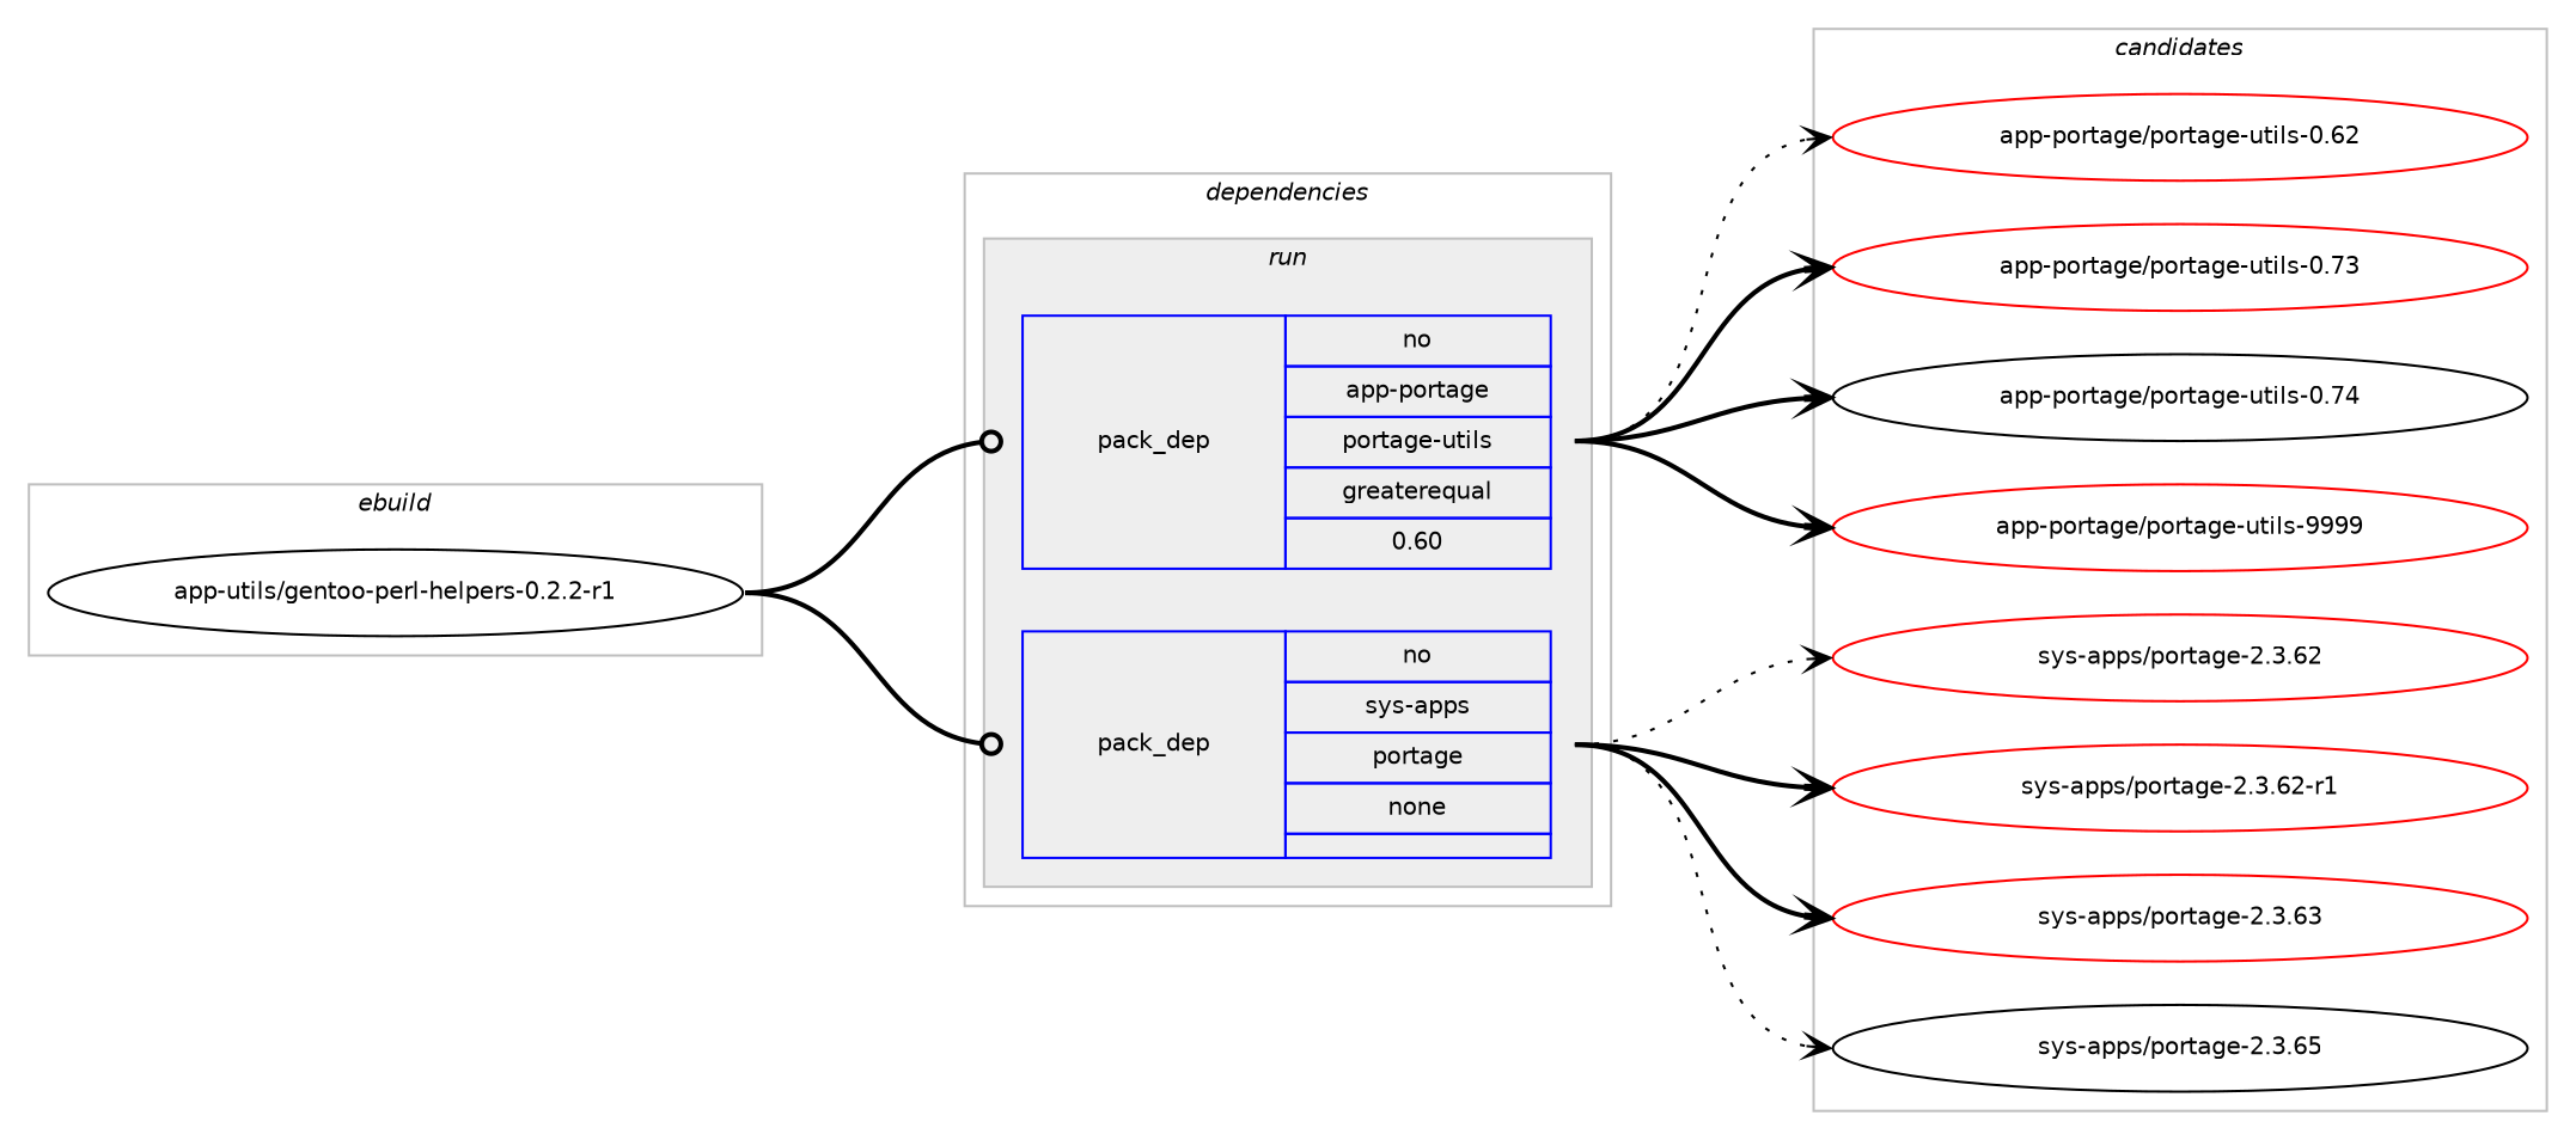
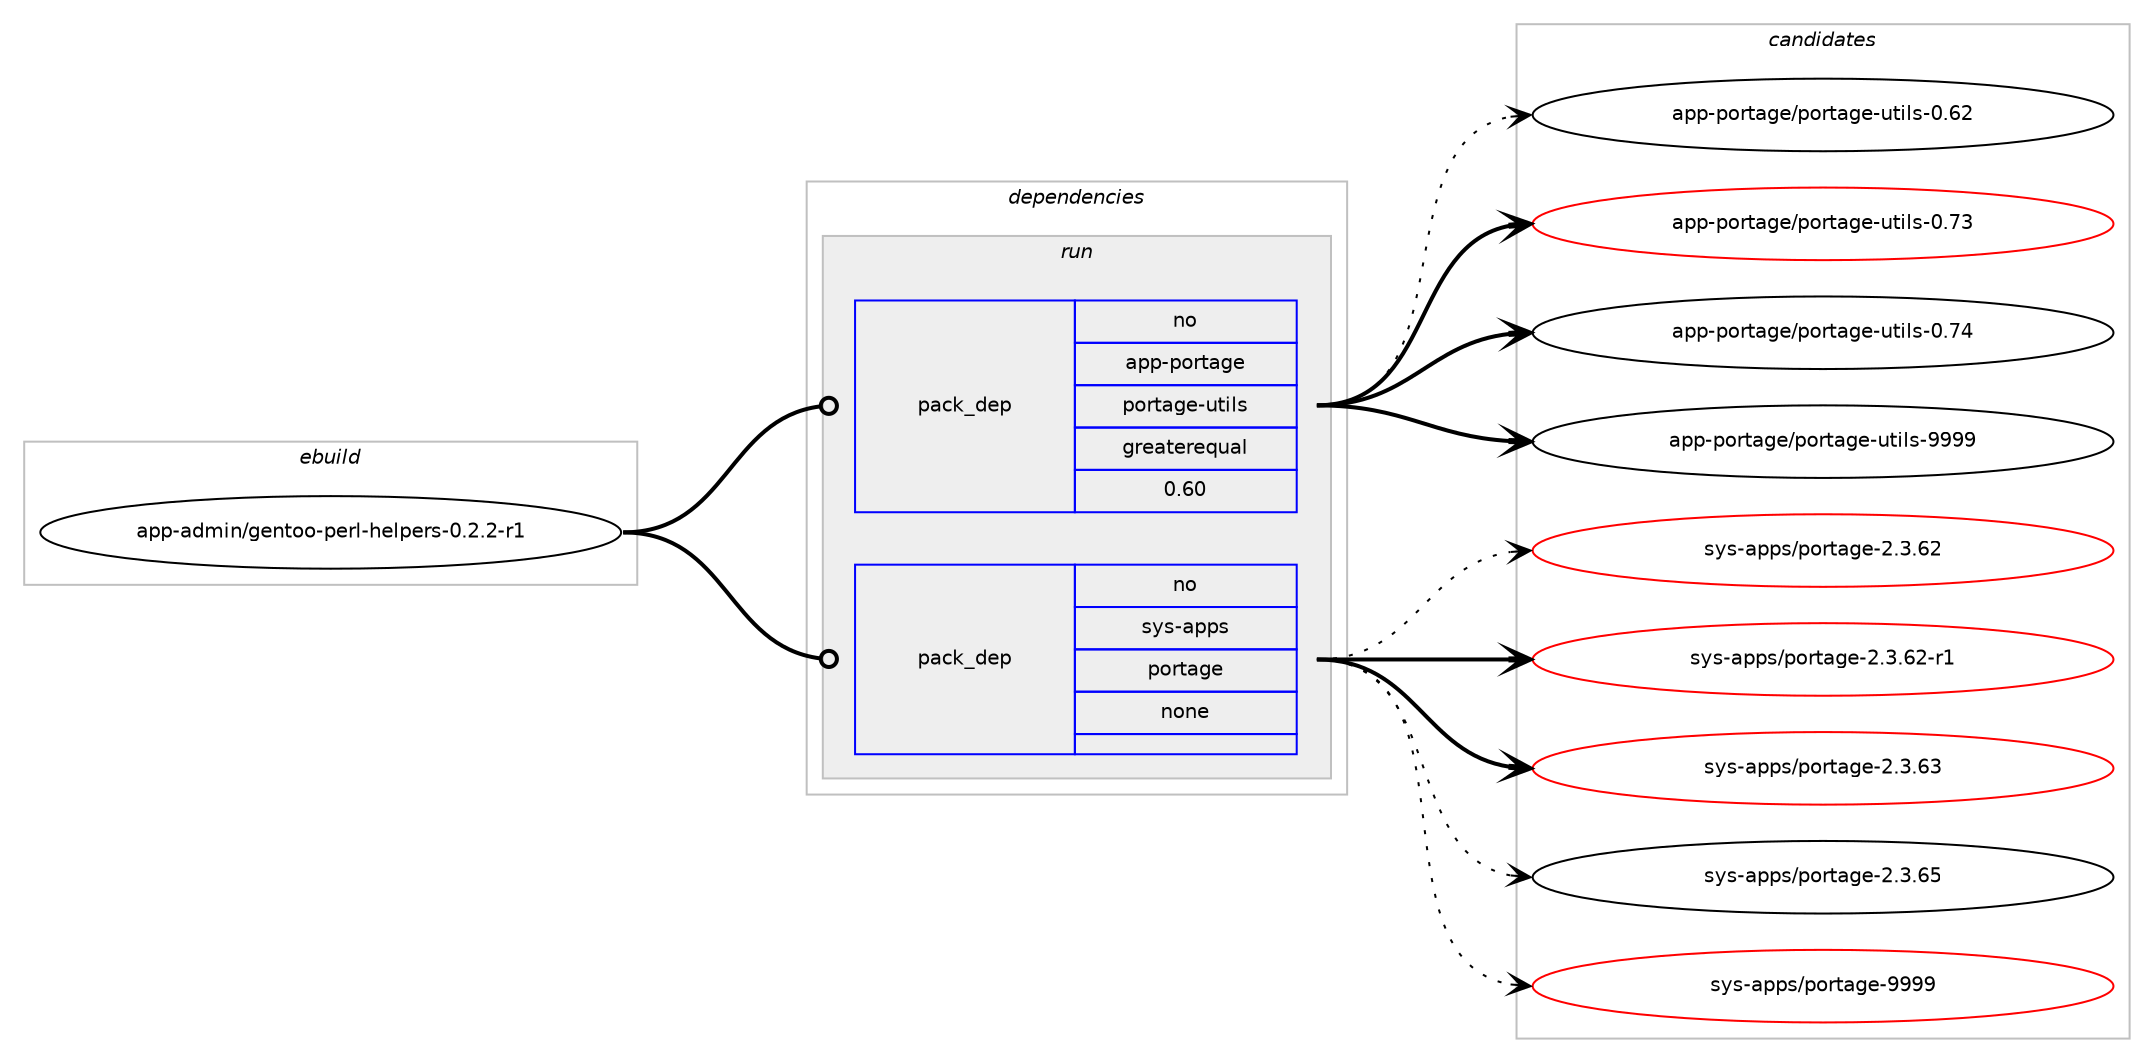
  digraph {
    compound=true
    concentrate=true
    fontname=Helvetica
    fontsize=10
    newrank=true
    rankdir=LR
    ranksep=1.5
    node [color=red fontname=Helvetica fontsize=10]
    edge [arrowhead=vee headport=w style=bold tailport=e weight=100]
-   n1 [color=black label="app-utils/gentoo-perl-helpers-0.2.2-r1" width=4]
+   n1 [color=black label="app-admin/gentoo-perl-helpers-0.2.2-r1" width=4]
    n2 [color=blue label=<<TABLE BORDER="0" CELLBORDER="1" CELLSPACING="0" CELLPADDING="4" WIDTH="220"><TR><TD ROWSPAN="6" CELLPADDING="30">pack_dep</TD></TR><TR><TD WIDTH="110">no</TD></TR><TR><TD>app-portage</TD></TR><TR><TD>portage-utils</TD></TR><TR><TD>greaterequal</TD></TR><TR><TD>0.60</TD></TR></TABLE>> shape=none]
    n3 [color=blue label=<<TABLE BORDER="0" CELLBORDER="1" CELLSPACING="0" CELLPADDING="4" WIDTH="220"><TR><TD ROWSPAN="6" CELLPADDING="30">pack_dep</TD></TR><TR><TD WIDTH="110">no</TD></TR><TR><TD>sys-apps</TD></TR><TR><TD>portage</TD></TR><TR><TD>none</TD></TR><TR><TD></TD></TR></TABLE>> shape=none]
-   n4 [label="app-portage/portage-utils-0.62" width=4]
+   n4 [color=black label="app-portage/portage-utils-0.62" width=4]
    n5 [label="app-portage/portage-utils-0.73" width=4]
    n6 [color=black label="app-portage/portage-utils-0.74" width=4]
-   n7 [label="app-portage/portage-utils-9999" width=4]
+   n7 [color=black label="app-portage/portage-utils-9999" width=4]
    n8 [label="sys-apps/portage-2.3.62" width=4]
    n9 [label="sys-apps/portage-2.3.62-r1" width=4]
    n10 [label="sys-apps/portage-2.3.63" width=4]
    n11 [color=black label="sys-apps/portage-2.3.65" width=4]
+   n12 [label="sys-apps/portage-9999" width=4]
    subgraph cluster_1 {
      color=gray
      label=<<i>ebuild</i>>
      rank=same
      n1
    }
    subgraph cluster_2 {
      color=gray
      label=<<i>dependencies</i>>
      subgraph cluster_3 {
        color=gray
        fillcolor="#eeeeee"
        label=<<i>compile</i>>
        style=filled
      }
      subgraph cluster_4 {
        color=gray
        fillcolor="#eeeeee"
        label=<<i>compile and run</i>>
        style=filled
      }
      subgraph cluster_5 {
        color=gray
        fillcolor="#eeeeee"
        label=<<i>run</i>>
        style=filled
        subgraph sub_6 {
          color=gray
          fillcolor="#eeeeee"
          label=<<i>run</i>>
          style=filled
          n2
        }
        subgraph sub_7 {
          color=gray
          fillcolor="#eeeeee"
          label=<<i>run</i>>
          style=filled
          n3
        }
      }
    }
    subgraph cluster_8 {
      color=gray
      label=<<i>candidates</i>>
      rank=same
      subgraph sub_9 {
        color=black
        label=<<i>candidates</i>>
        nodesep=1
        rank=same
        n4
        n5
        n6
        n7
      }
      subgraph sub_10 {
        color=black
        label=<<i>candidates</i>>
        nodesep=1
        rank=same
        n8
        n9
        n10
        n11
+       n12
      }
    }
    n1 -> n2 [arrowhead=odot weight=20]
    n1 -> n3 [arrowhead=odot weight=20]
    n2 -> n4 [style=dotted]
    n2 -> n5
    n2 -> n6
    n2 -> n7
    n3 -> n8 [style=dotted]
    n3 -> n9
    n3 -> n10
    n3 -> n11 [style=dotted]
+   n3 -> n12 [style=dotted]
  }
